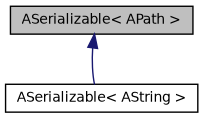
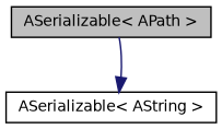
  digraph {
    node [color=black fontname=Helvetica fontsize=10 shape=record style=filled]
    n1 [fillcolor=grey75 fontcolor=black height=0.2 label="ASerializable\< APath \>" width=0.4]
    n2 [fillcolor=white height=0.2 label="ASerializable\< AString \>" width=0.4]
-   n1 -> n2 [color=midnightblue dir=back fontname=Helvetica fontsize=10 labelfontname=Helvetica labelfontsize=10 style=solid]
+   n2 -> n1 [color=midnightblue dir=back fontname=Helvetica fontsize=10 labelfontname=Helvetica labelfontsize=10 style=solid]
  }
